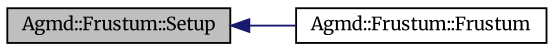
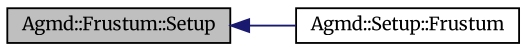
  digraph {
    rankdir=LR
    fontname=Merriweather
    node [color=black fontname=Merriweather fontsize=10 shape=record style=filled]
    n1 [fillcolor=grey75 fontcolor=black height=0.2 label="Agmd::Frustum::Setup" width=0.4]
-   n2 [fillcolor=white height=0.2 label="Agmd::Frustum::Frustum" width=0.4]
+   n2 [fillcolor=white height=0.2 label="Agmd::Setup::Frustum" width=0.4]
    n1 -> n2 [color=midnightblue dir=back fontname=Merriweather fontsize=10 labelfontname=Helvetica labelfontsize=10 style=solid]
  }
